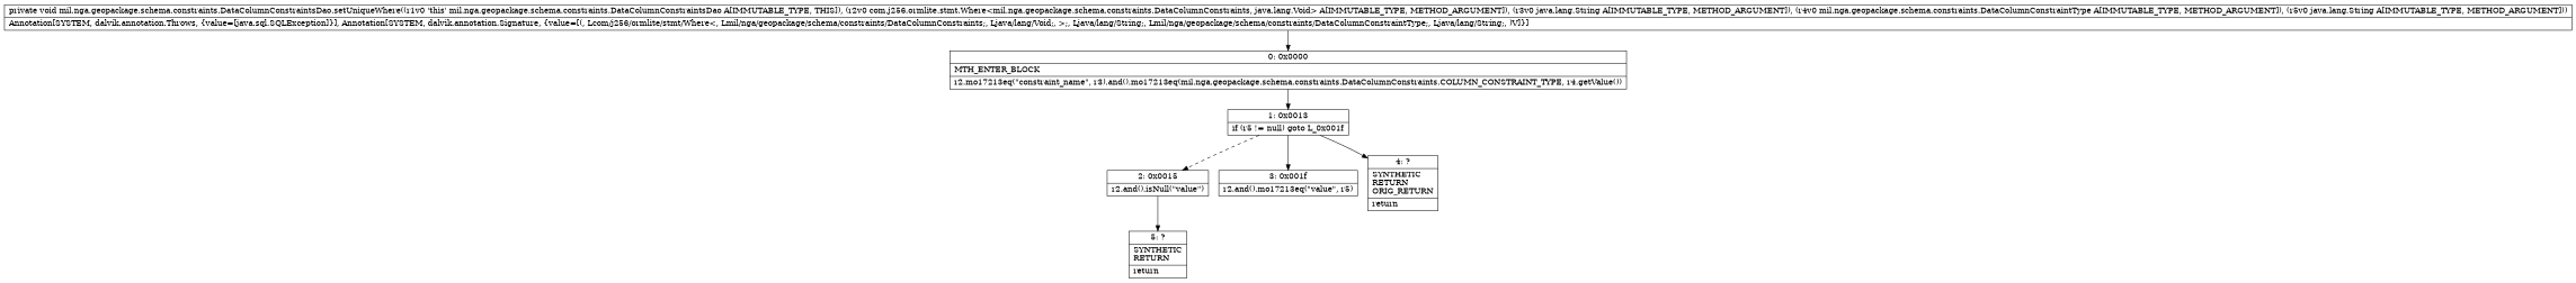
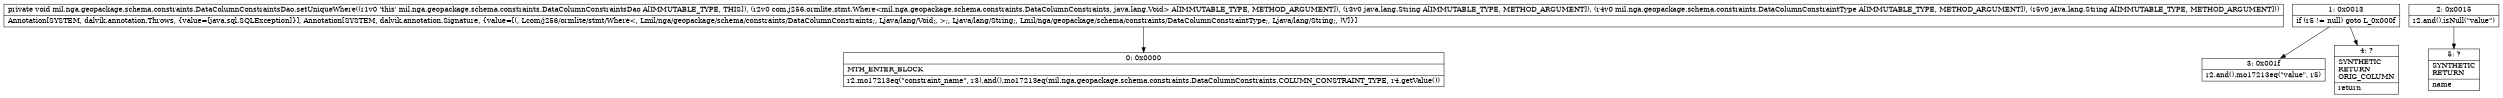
  digraph {
    node [shape=record]
    n1 [label="{0\:\ 0x0000|MTH_ENTER_BLOCK\l|r2.mo17213eq(\"constraint_name\", r3).and().mo17213eq(mil.nga.geopackage.schema.constraints.DataColumnConstraints.COLUMN_CONSTRAINT_TYPE, r4.getValue())\l}"]
-   n2 [label="{1\:\ 0x0013|if (r5 != null) goto L_0x001f\l}"]
+   n2 [label="{1\:\ 0x0013|if (r5 != null) goto L_0x000f\l}"]
    n3 [label="{2\:\ 0x0015|r2.and().isNull(\"value\")\l}"]
    n4 [label="{3\:\ 0x001f|r2.and().mo17213eq(\"value\", r5)\l}"]
-   n5 [label="{4\:\ ?|SYNTHETIC\lRETURN\lORIG_RETURN\l|return\l}"]
-   n6 [label="{5\:\ ?|SYNTHETIC\lRETURN\l|return\l}"]
+   n5 [label="{4\:\ ?|SYNTHETIC\lRETURN\lORIG_COLUMN\l|return\l}"]
+   n6 [label="{5\:\ ?|SYNTHETIC\lRETURN\l|name\l}"]
    n7 [label="{private void mil.nga.geopackage.schema.constraints.DataColumnConstraintsDao.setUniqueWhere((r1v0 'this' mil.nga.geopackage.schema.constraints.DataColumnConstraintsDao A[IMMUTABLE_TYPE, THIS]), (r2v0 com.j256.ormlite.stmt.Where\<mil.nga.geopackage.schema.constraints.DataColumnConstraints, java.lang.Void\> A[IMMUTABLE_TYPE, METHOD_ARGUMENT]), (r3v0 java.lang.String A[IMMUTABLE_TYPE, METHOD_ARGUMENT]), (r4v0 mil.nga.geopackage.schema.constraints.DataColumnConstraintType A[IMMUTABLE_TYPE, METHOD_ARGUMENT]), (r5v0 java.lang.String A[IMMUTABLE_TYPE, METHOD_ARGUMENT]))  | Annotation[SYSTEM, dalvik.annotation.Throws, \{value=[java.sql.SQLException]\}], Annotation[SYSTEM, dalvik.annotation.Signature, \{value=[(, Lcom\/j256\/ormlite\/stmt\/Where\<, Lmil\/nga\/geopackage\/schema\/constraints\/DataColumnConstraints;, Ljava\/lang\/Void;, \>;, Ljava\/lang\/String;, Lmil\/nga\/geopackage\/schema\/constraints\/DataColumnConstraintType;, Ljava\/lang\/String;, )V]\}]\l}"]
-   n1 -> n2
-   n2 -> n3 [style=dashed]
    n2 -> n4
    n2 -> n5
    n3 -> n6
    n7 -> n1
  }
